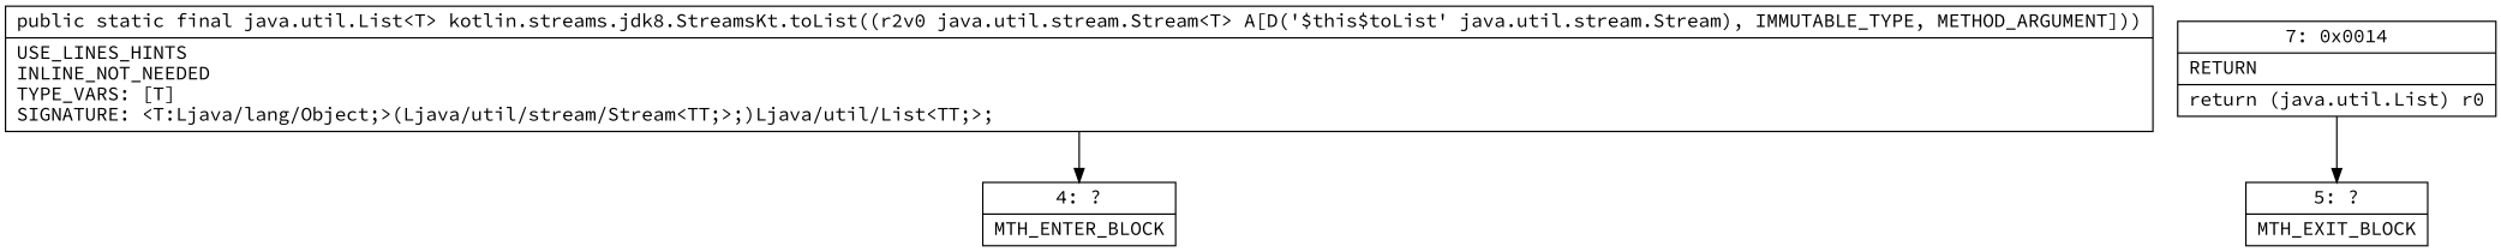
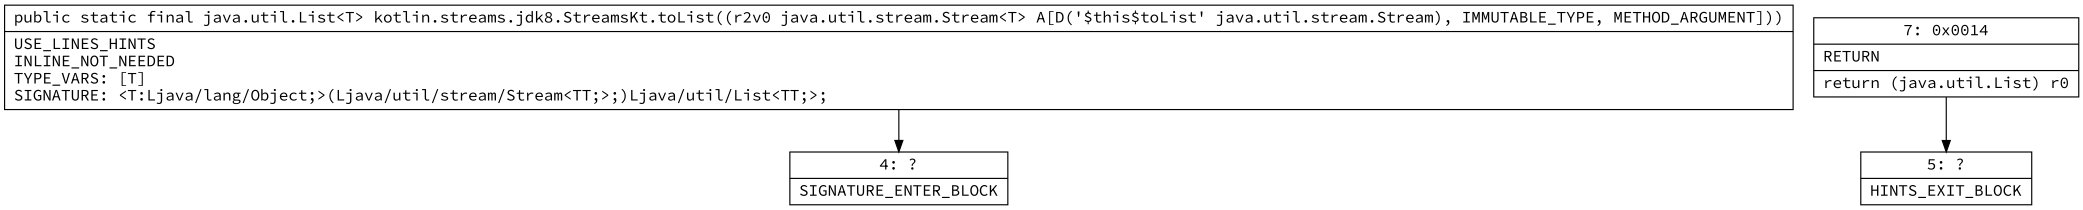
  digraph {
    fontname="Source Code Pro"
    node [fontname="Source Code Pro" shape=record]
    edge [fontname="Source Code Pro"]
-   n1 [label="{4\:\ ?|MTH_ENTER_BLOCK\l}"]
+   n1 [label="{4\:\ ?|SIGNATURE_ENTER_BLOCK\l}"]
    n2 [label="{7\:\ 0x0014|RETURN\l|return (java.util.List) r0\l}"]
-   n3 [label="{5\:\ ?|MTH_EXIT_BLOCK\l}"]
+   n3 [label="{5\:\ ?|HINTS_EXIT_BLOCK\l}"]
    n4 [label="{public static final java.util.List\<T\> kotlin.streams.jdk8.StreamsKt.toList((r2v0 java.util.stream.Stream\<T\> A[D('$this$toList' java.util.stream.Stream), IMMUTABLE_TYPE, METHOD_ARGUMENT]))  | USE_LINES_HINTS\lINLINE_NOT_NEEDED\lTYPE_VARS: [T]\lSIGNATURE: \<T:Ljava\/lang\/Object;\>(Ljava\/util\/stream\/Stream\<TT;\>;)Ljava\/util\/List\<TT;\>;\l}"]
    n2 -> n3
    n4 -> n1
  }
